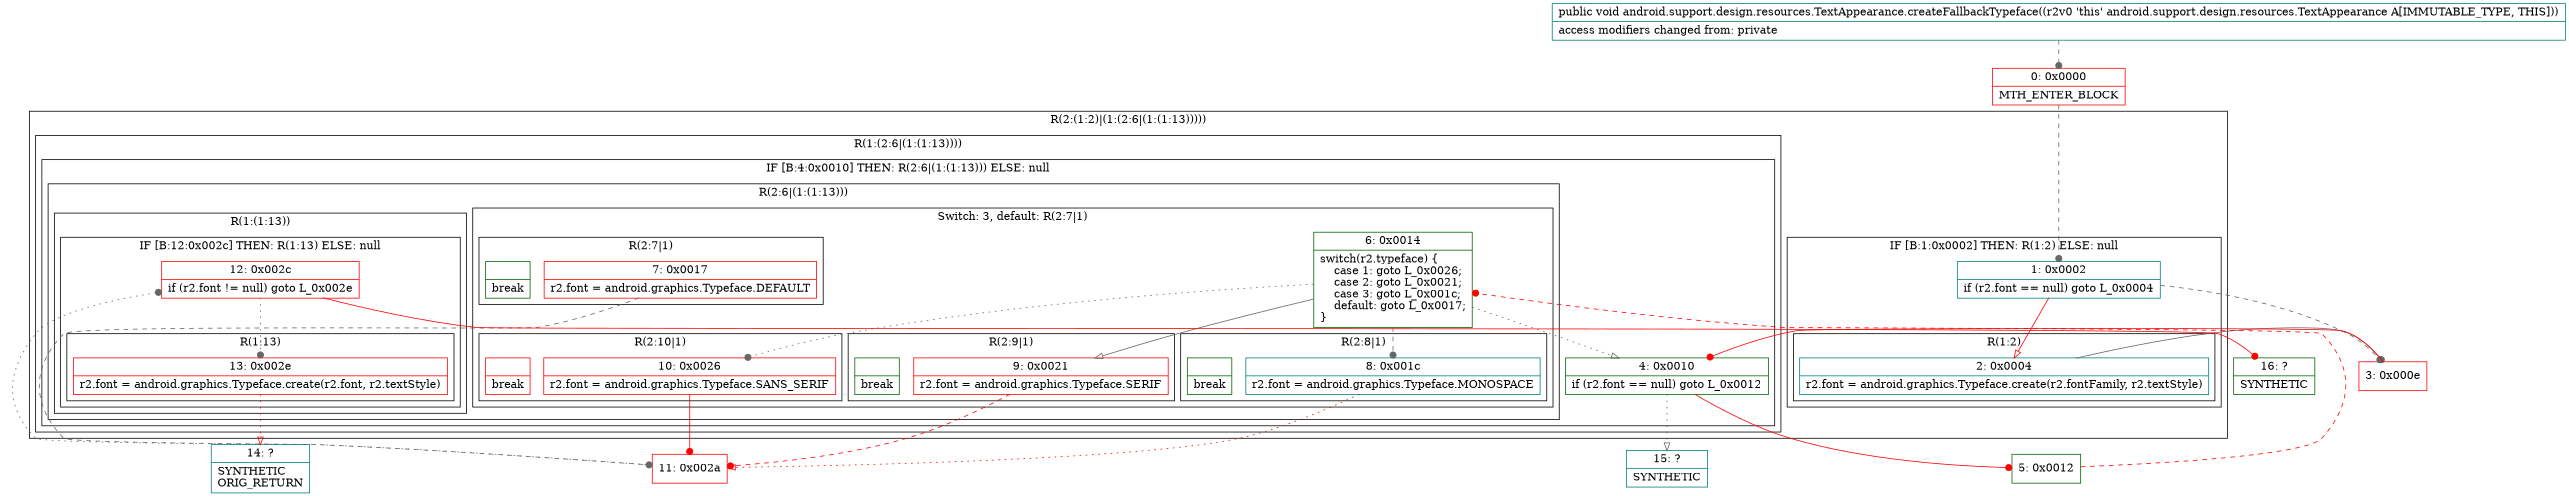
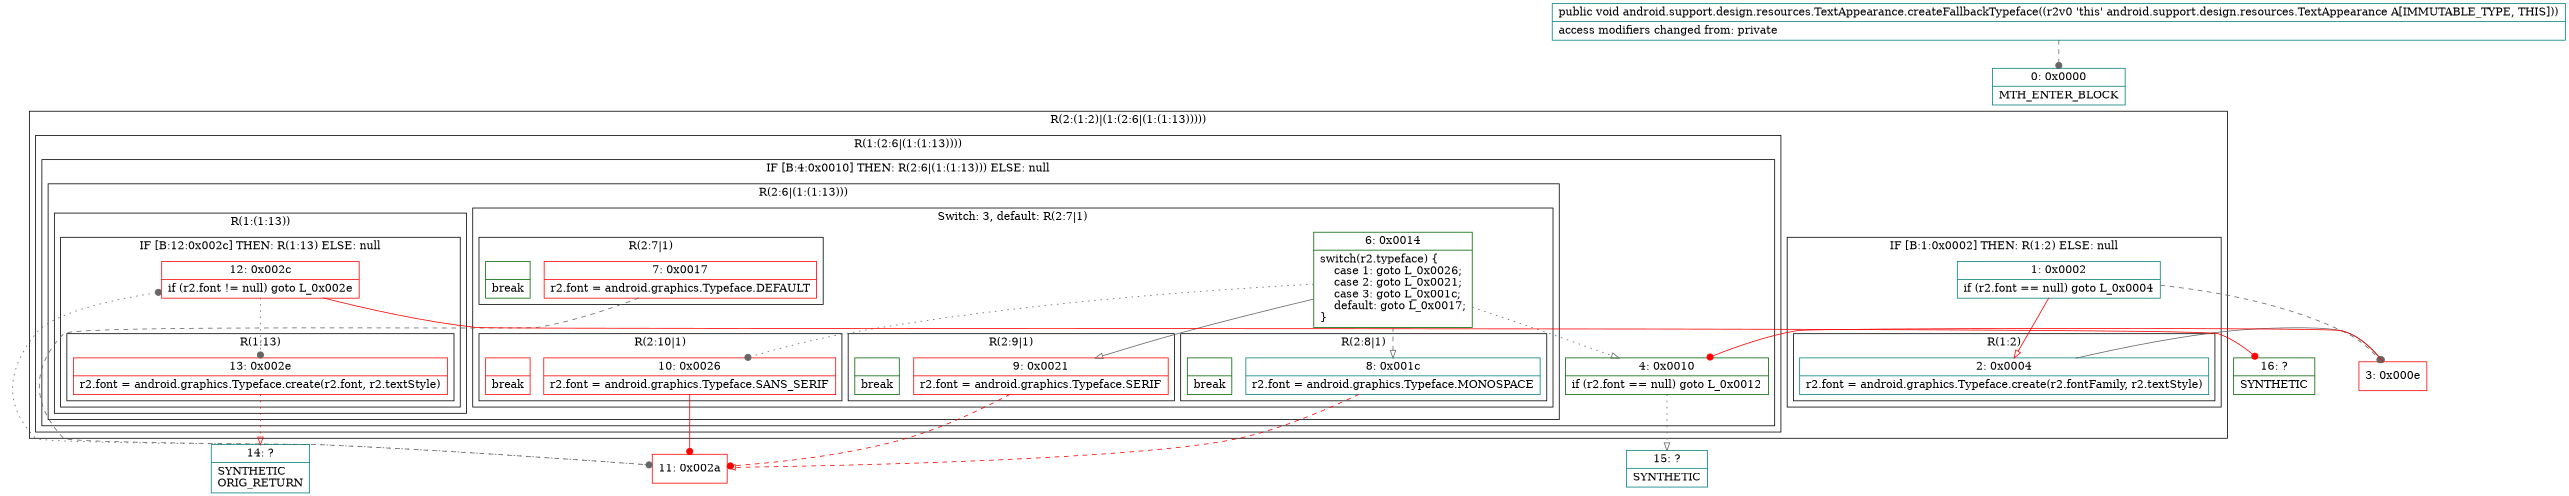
  digraph {
    node [color=red shape=record]
    edge [arrowhead=dot color=gray40 style=solid]
    n1 [color=teal label="{2\:\ 0x0004|r2.font = android.graphics.Typeface.create(r2.fontFamily, r2.textStyle)\l}"]
    n2 [color=teal label="{1\:\ 0x0002|if (r2.font == null) goto L_0x0004\l}"]
    n3 [label="{10\:\ 0x0026|r2.font = android.graphics.Typeface.SANS_SERIF\l}"]
    n4 [label="{|break\l}"]
    n5 [label="{9\:\ 0x0021|r2.font = android.graphics.Typeface.SERIF\l}"]
    n6 [color=darkgreen label="{|break\l}"]
    n7 [color=teal label="{8\:\ 0x001c|r2.font = android.graphics.Typeface.MONOSPACE\l}"]
    n8 [color=darkgreen label="{|break\l}"]
    n9 [label="{7\:\ 0x0017|r2.font = android.graphics.Typeface.DEFAULT\l}"]
    n10 [color=darkgreen label="{|break\l}"]
    n11 [color=darkgreen label="{6\:\ 0x0014|switch(r2.typeface) \{\l    case 1: goto L_0x0026;\l    case 2: goto L_0x0021;\l    case 3: goto L_0x001c;\l    default: goto L_0x0017;\l\}\l}"]
    n12 [label="{13\:\ 0x002e|r2.font = android.graphics.Typeface.create(r2.font, r2.textStyle)\l}"]
    n13 [label="{12\:\ 0x002c|if (r2.font != null) goto L_0x002e\l}"]
    n14 [color=darkgreen label="{4\:\ 0x0010|if (r2.font == null) goto L_0x0012\l}"]
    n15 [label="{3\:\ 0x000e}"]
    n16 [label="{11\:\ 0x002a}"]
    n17 [color=teal label="{14\:\ ?|SYNTHETIC\lORIG_RETURN\l}"]
    n18 [color=darkgreen label="{16\:\ ?|SYNTHETIC\l}"]
-   n19 [color=darkgreen label="{5\:\ 0x0012}"]
    n20 [color=teal label="{15\:\ ?|SYNTHETIC\l}"]
-   n21 [label="{0\:\ 0x0000|MTH_ENTER_BLOCK\l}"]
+   n21 [color=teal label="{0\:\ 0x0000|MTH_ENTER_BLOCK\l}"]
    n22 [color=teal label="{public void android.support.design.resources.TextAppearance.createFallbackTypeface((r2v0 'this' android.support.design.resources.TextAppearance A[IMMUTABLE_TYPE, THIS]))  | access modifiers changed from: private\l}"]
    subgraph cluster_1 {
      label="R(2:(1:2)|(1:(2:6|(1:(1:13)))))"
      subgraph cluster_2 {
        label="IF [B:1:0x0002] THEN: R(1:2) ELSE: null"
        n2
        subgraph cluster_3 {
          label="R(1:2)"
          n1
        }
      }
      subgraph cluster_4 {
        label="R(1:(2:6|(1:(1:13))))"
        subgraph cluster_5 {
          label="IF [B:4:0x0010] THEN: R(2:6|(1:(1:13))) ELSE: null"
          n14
          subgraph cluster_6 {
            label="R(2:6|(1:(1:13)))"
            subgraph cluster_7 {
              label="Switch: 3, default: R(2:7|1)"
              n11
              subgraph cluster_8 {
                label="R(2:10|1)"
                n3
                n4
              }
              subgraph cluster_9 {
                label="R(2:9|1)"
                n5
                n6
              }
              subgraph cluster_10 {
                label="R(2:8|1)"
                n7
                n8
              }
              subgraph cluster_11 {
                label="R(2:7|1)"
                n9
                n10
              }
            }
            subgraph cluster_12 {
              label="R(1:(1:13))"
              subgraph cluster_13 {
                label="IF [B:12:0x002c] THEN: R(1:13) ELSE: null"
                n13
                subgraph cluster_14 {
                  label="R(1:13)"
                  n12
                }
              }
            }
          }
        }
      }
    }
    n1 -> n15
    n2 -> n1 [arrowhead=onormal color=red]
    n2 -> n15 [style=dashed]
    n3 -> n16 [color=red]
    n5 -> n16 [color=red style=dashed]
-   n7 -> n16 [arrowhead=onormal color=red style=dotted]
+   n7 -> n16 [arrowhead=onormal color=red style=dashed]
    n9 -> n16 [style=dashed]
    n11 -> n3 [style=dotted]
    n11 -> n5 [arrowhead=onormal]
-   n11 -> n7 [style=dashed]
+   n11 -> n7 [arrowhead=onormal style=dashed]
    n11 -> n14 [arrowhead=onormal style=dotted]
    n12 -> n17 [arrowhead=onormal color=red style=dotted]
    n13 -> n12 [style=dotted]
    n13 -> n18 [color=red]
-   n14 -> n19 [color=red]
    n14 -> n20 [arrowhead=onormal style=dotted]
    n15 -> n14 [color=red]
    n16 -> n13 [style=dotted]
-   n19 -> n11 [color=red style=dashed]
-   n21 -> n2 [style=dashed]
    n22 -> n21 [style=dashed]
  }
